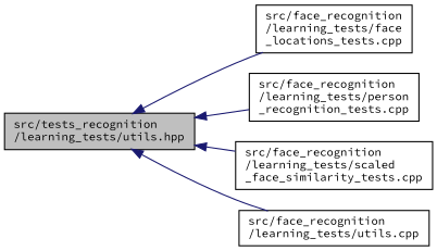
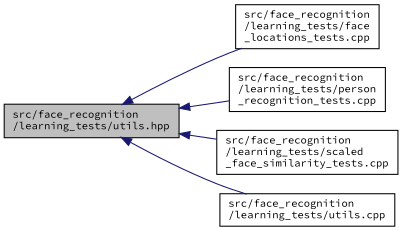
  digraph {
    rankdir=LR
    fontname="Source Code Pro"
    node [color=black fillcolor=white fontname="Source Code Pro" fontsize=10 shape=record style=filled]
    edge [color=midnightblue dir=back fontname="Source Code Pro" fontsize=10 labelfontname=Helvetica labelfontsize=10 style=solid]
-   n1 [fillcolor=grey75 fontcolor=black height=0.2 label="src/tests_recognition\l/learning_tests/utils.hpp" width=0.4]
+   n1 [fillcolor=grey75 fontcolor=black height=0.2 label="src/face_recognition\l/learning_tests/utils.hpp" width=0.4]
    n2 [height=0.2 label="src/face_recognition\l/learning_tests/face\l_locations_tests.cpp" width=0.4]
    n3 [height=0.2 label="src/face_recognition\l/learning_tests/person\l_recognition_tests.cpp" width=0.4]
    n4 [height=0.2 label="src/face_recognition\l/learning_tests/scaled\l_face_similarity_tests.cpp" width=0.4]
    n5 [height=0.2 label="src/face_recognition\l/learning_tests/utils.cpp" width=0.4]
    n1 -> n2
    n1 -> n3
    n1 -> n4
    n1 -> n5
  }
